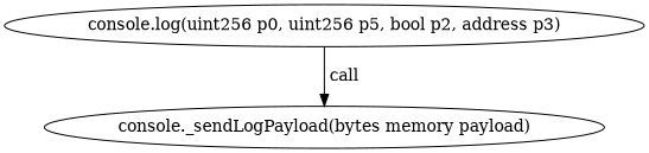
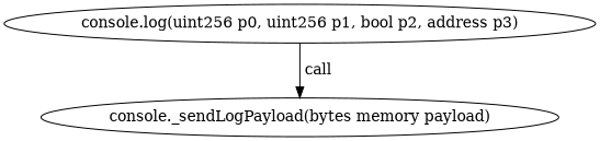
  digraph {
-   "console.log(uint256 p0, uint256 p1, bool p2, address p3)" [height=0.5 width=6.3787 label="console.log(uint256 p0, uint256 p5, bool p2, address p3)"]
+   "console.log(uint256 p0, uint256 p1, bool p2, address p3)" [height=0.5 width=6.3787]
    "console._sendLogPayload(bytes memory payload)" [height=0.5 width=5.7372]
    "console.log(uint256 p0, uint256 p1, bool p2, address p3)" -> "console._sendLogPayload(bytes memory payload)" [label=" call"]
  }
